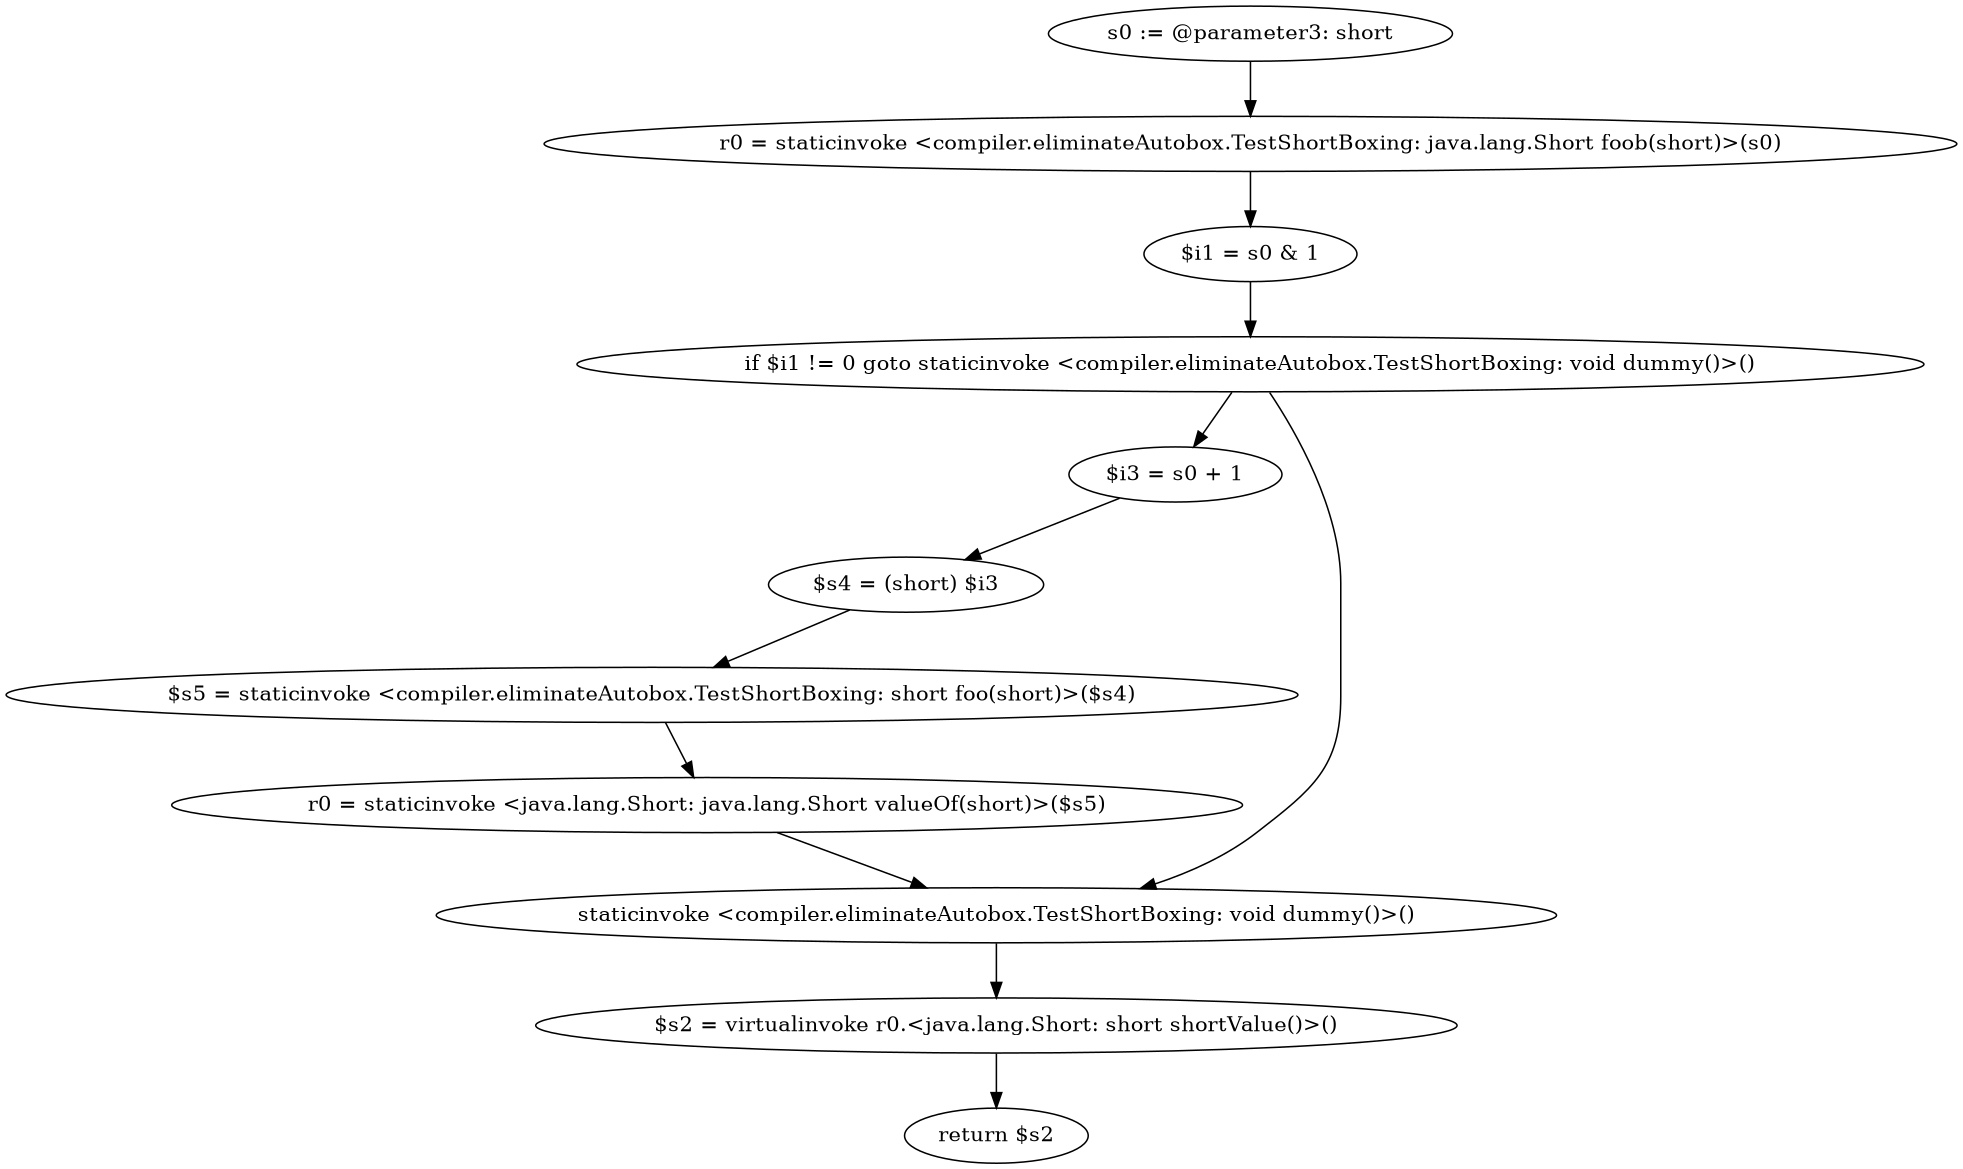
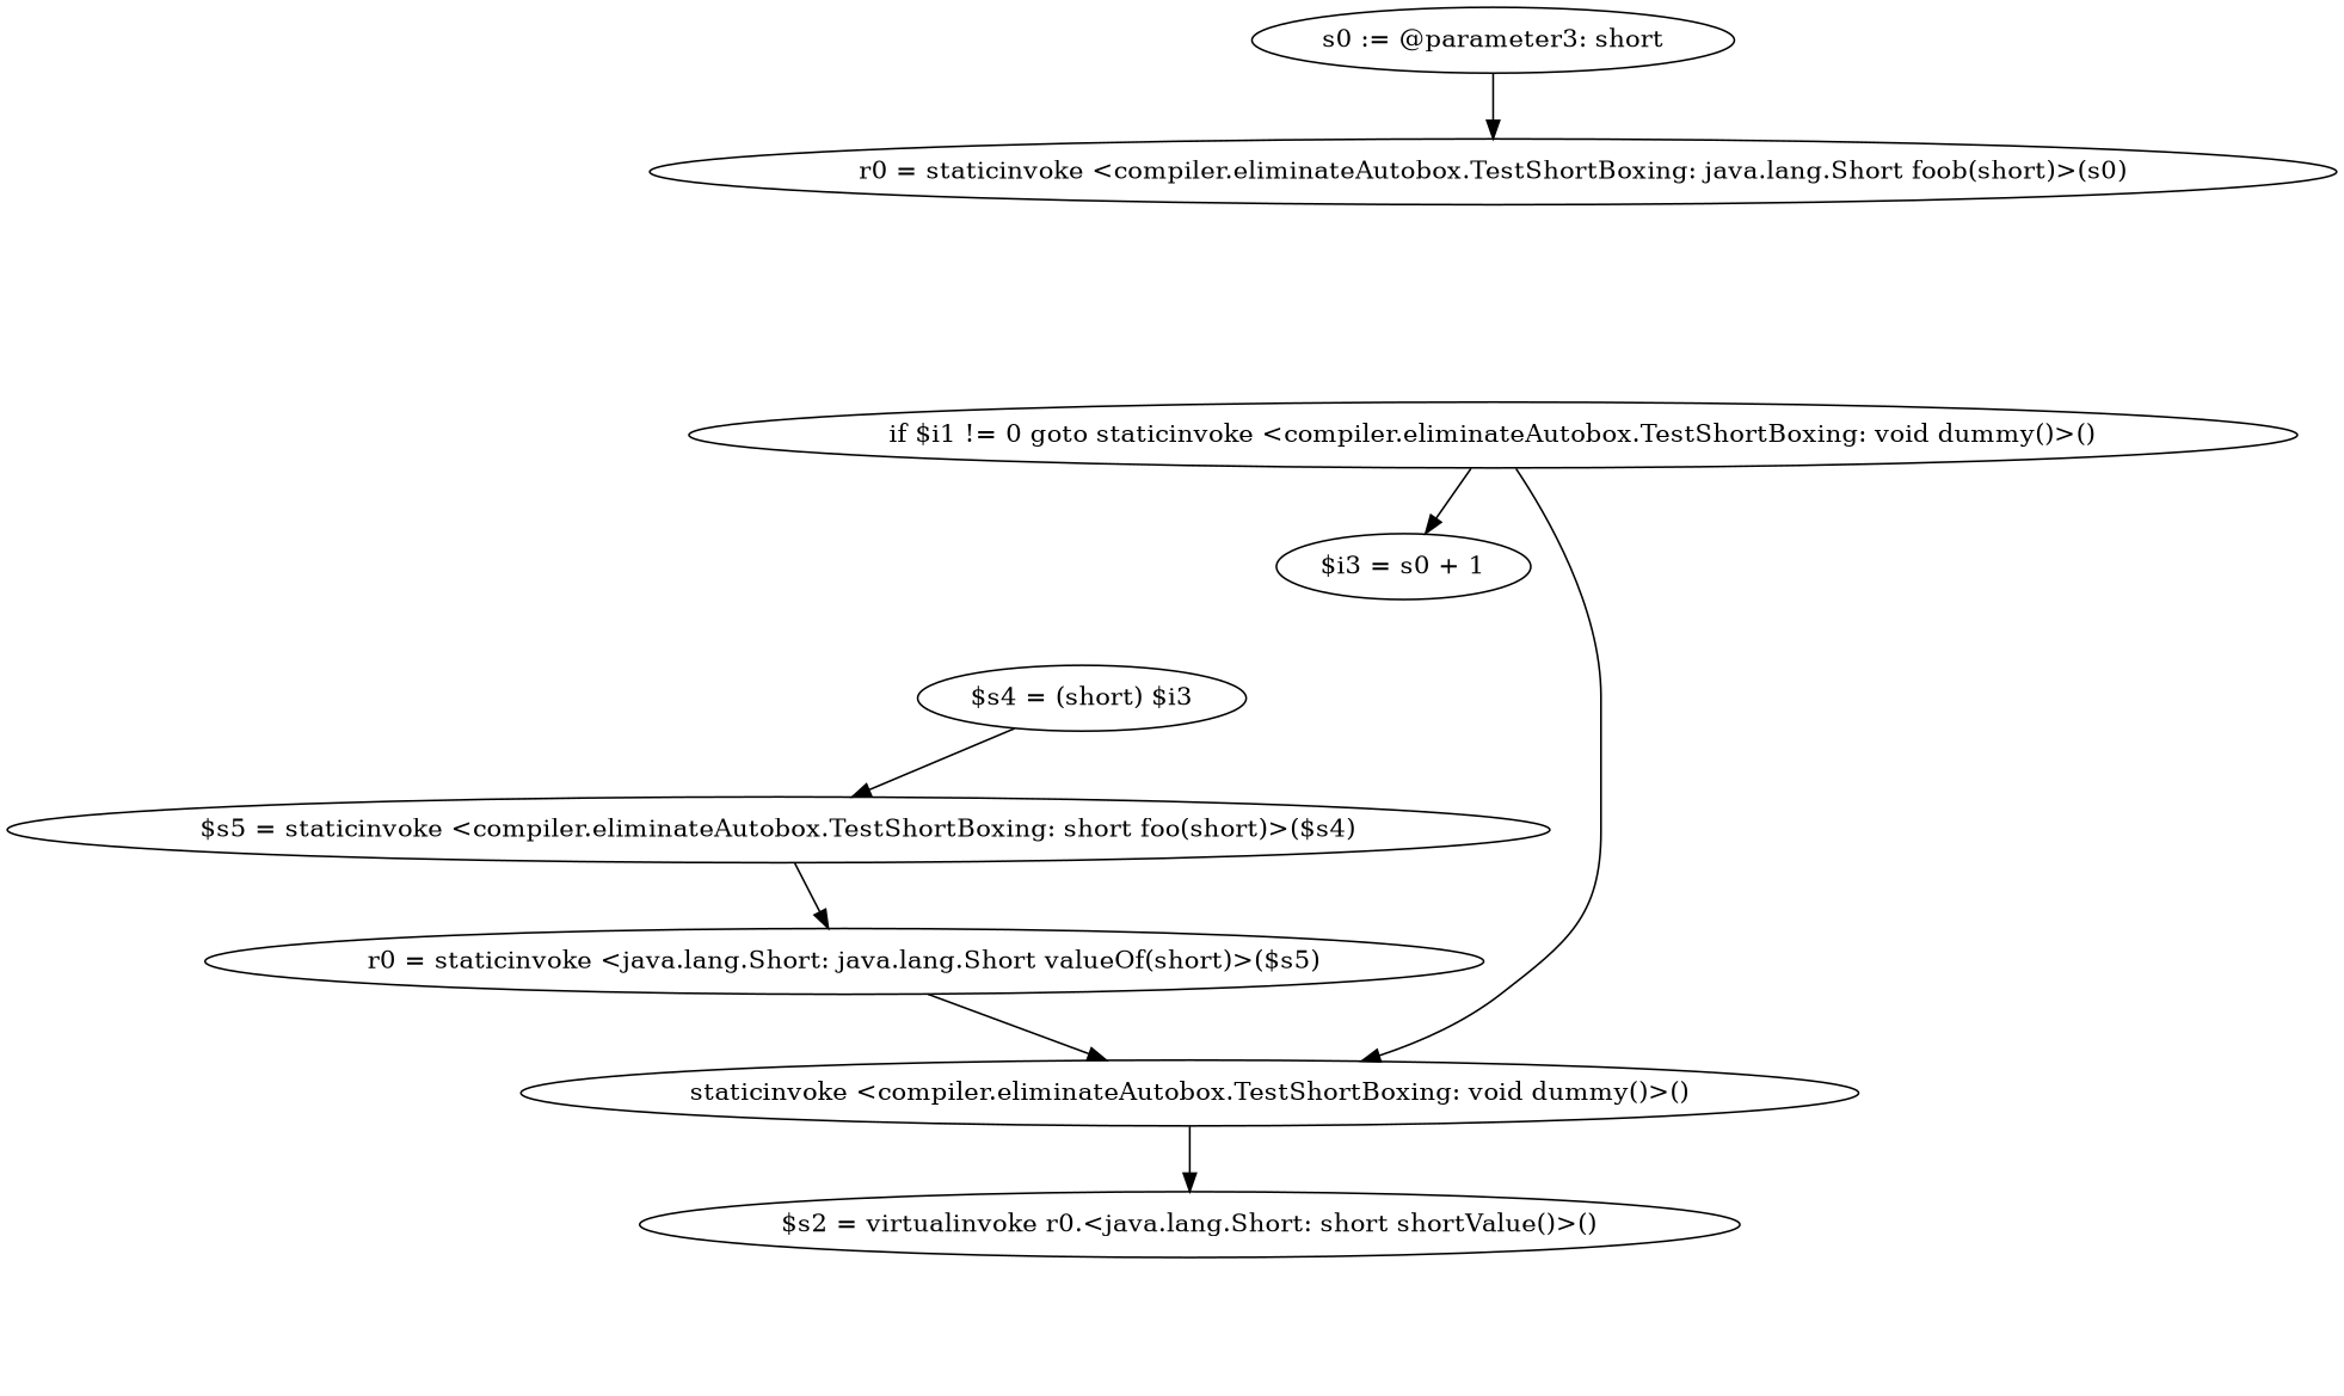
  digraph {
    n1 [label="s0 := @parameter3: short"]
    "r0 = staticinvoke <compiler.eliminateAutobox.TestShortBoxing: java.lang.Short foob(short)>(s0)"
-   "$i1 = s0 & 1"
    "if $i1 != 0 goto staticinvoke <compiler.eliminateAutobox.TestShortBoxing: void dummy()>()"
    "$i3 = s0 + 1"
    "staticinvoke <compiler.eliminateAutobox.TestShortBoxing: void dummy()>()"
    "$s4 = (short) $i3"
    "$s2 = virtualinvoke r0.<java.lang.Short: short shortValue()>()"
    "$s5 = staticinvoke <compiler.eliminateAutobox.TestShortBoxing: short foo(short)>($s4)"
    "r0 = staticinvoke <java.lang.Short: java.lang.Short valueOf(short)>($s5)"
-   "return $s2"
    n1 -> "r0 = staticinvoke <compiler.eliminateAutobox.TestShortBoxing: java.lang.Short foob(short)>(s0)"
-   "r0 = staticinvoke <compiler.eliminateAutobox.TestShortBoxing: java.lang.Short foob(short)>(s0)" -> "$i1 = s0 & 1"
-   "$i1 = s0 & 1" -> "if $i1 != 0 goto staticinvoke <compiler.eliminateAutobox.TestShortBoxing: void dummy()>()"
    "if $i1 != 0 goto staticinvoke <compiler.eliminateAutobox.TestShortBoxing: void dummy()>()" -> "$i3 = s0 + 1"
    "if $i1 != 0 goto staticinvoke <compiler.eliminateAutobox.TestShortBoxing: void dummy()>()" -> "staticinvoke <compiler.eliminateAutobox.TestShortBoxing: void dummy()>()"
-   "$i3 = s0 + 1" -> "$s4 = (short) $i3"
    "staticinvoke <compiler.eliminateAutobox.TestShortBoxing: void dummy()>()" -> "$s2 = virtualinvoke r0.<java.lang.Short: short shortValue()>()"
    "$s4 = (short) $i3" -> "$s5 = staticinvoke <compiler.eliminateAutobox.TestShortBoxing: short foo(short)>($s4)"
-   "$s2 = virtualinvoke r0.<java.lang.Short: short shortValue()>()" -> "return $s2"
    "$s5 = staticinvoke <compiler.eliminateAutobox.TestShortBoxing: short foo(short)>($s4)" -> "r0 = staticinvoke <java.lang.Short: java.lang.Short valueOf(short)>($s5)"
    "r0 = staticinvoke <java.lang.Short: java.lang.Short valueOf(short)>($s5)" -> "staticinvoke <compiler.eliminateAutobox.TestShortBoxing: void dummy()>()"
  }
